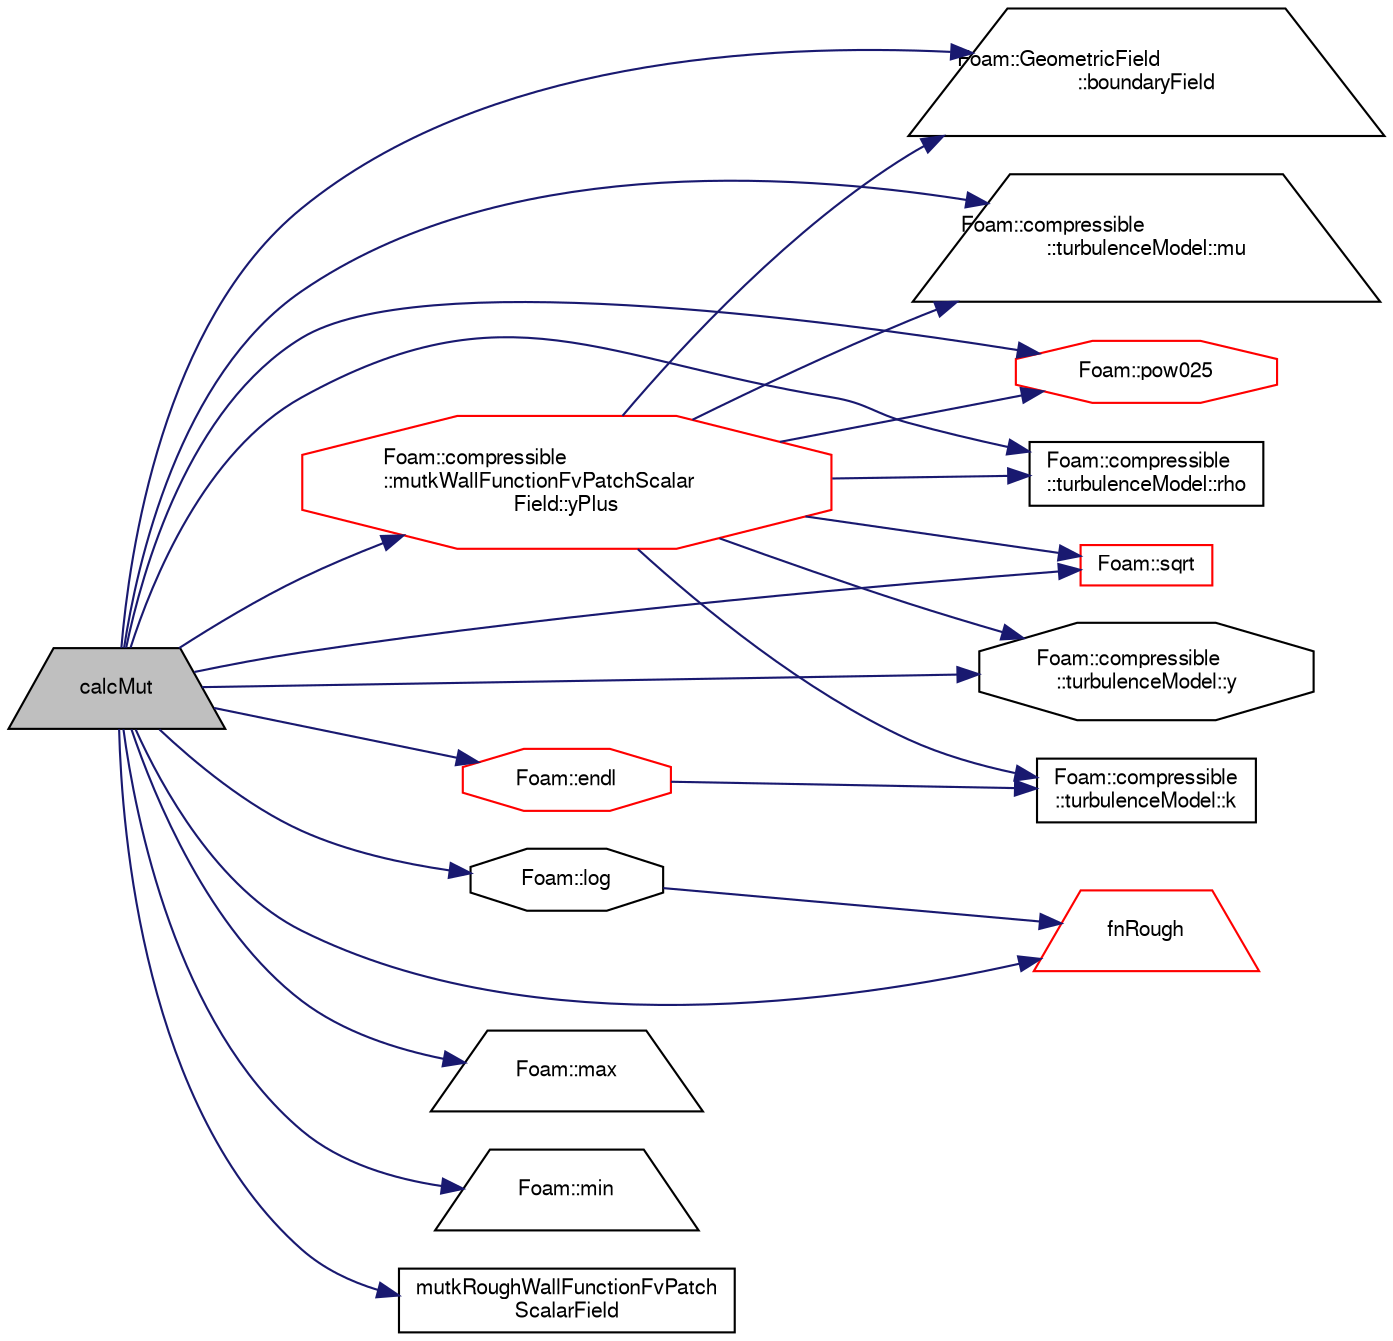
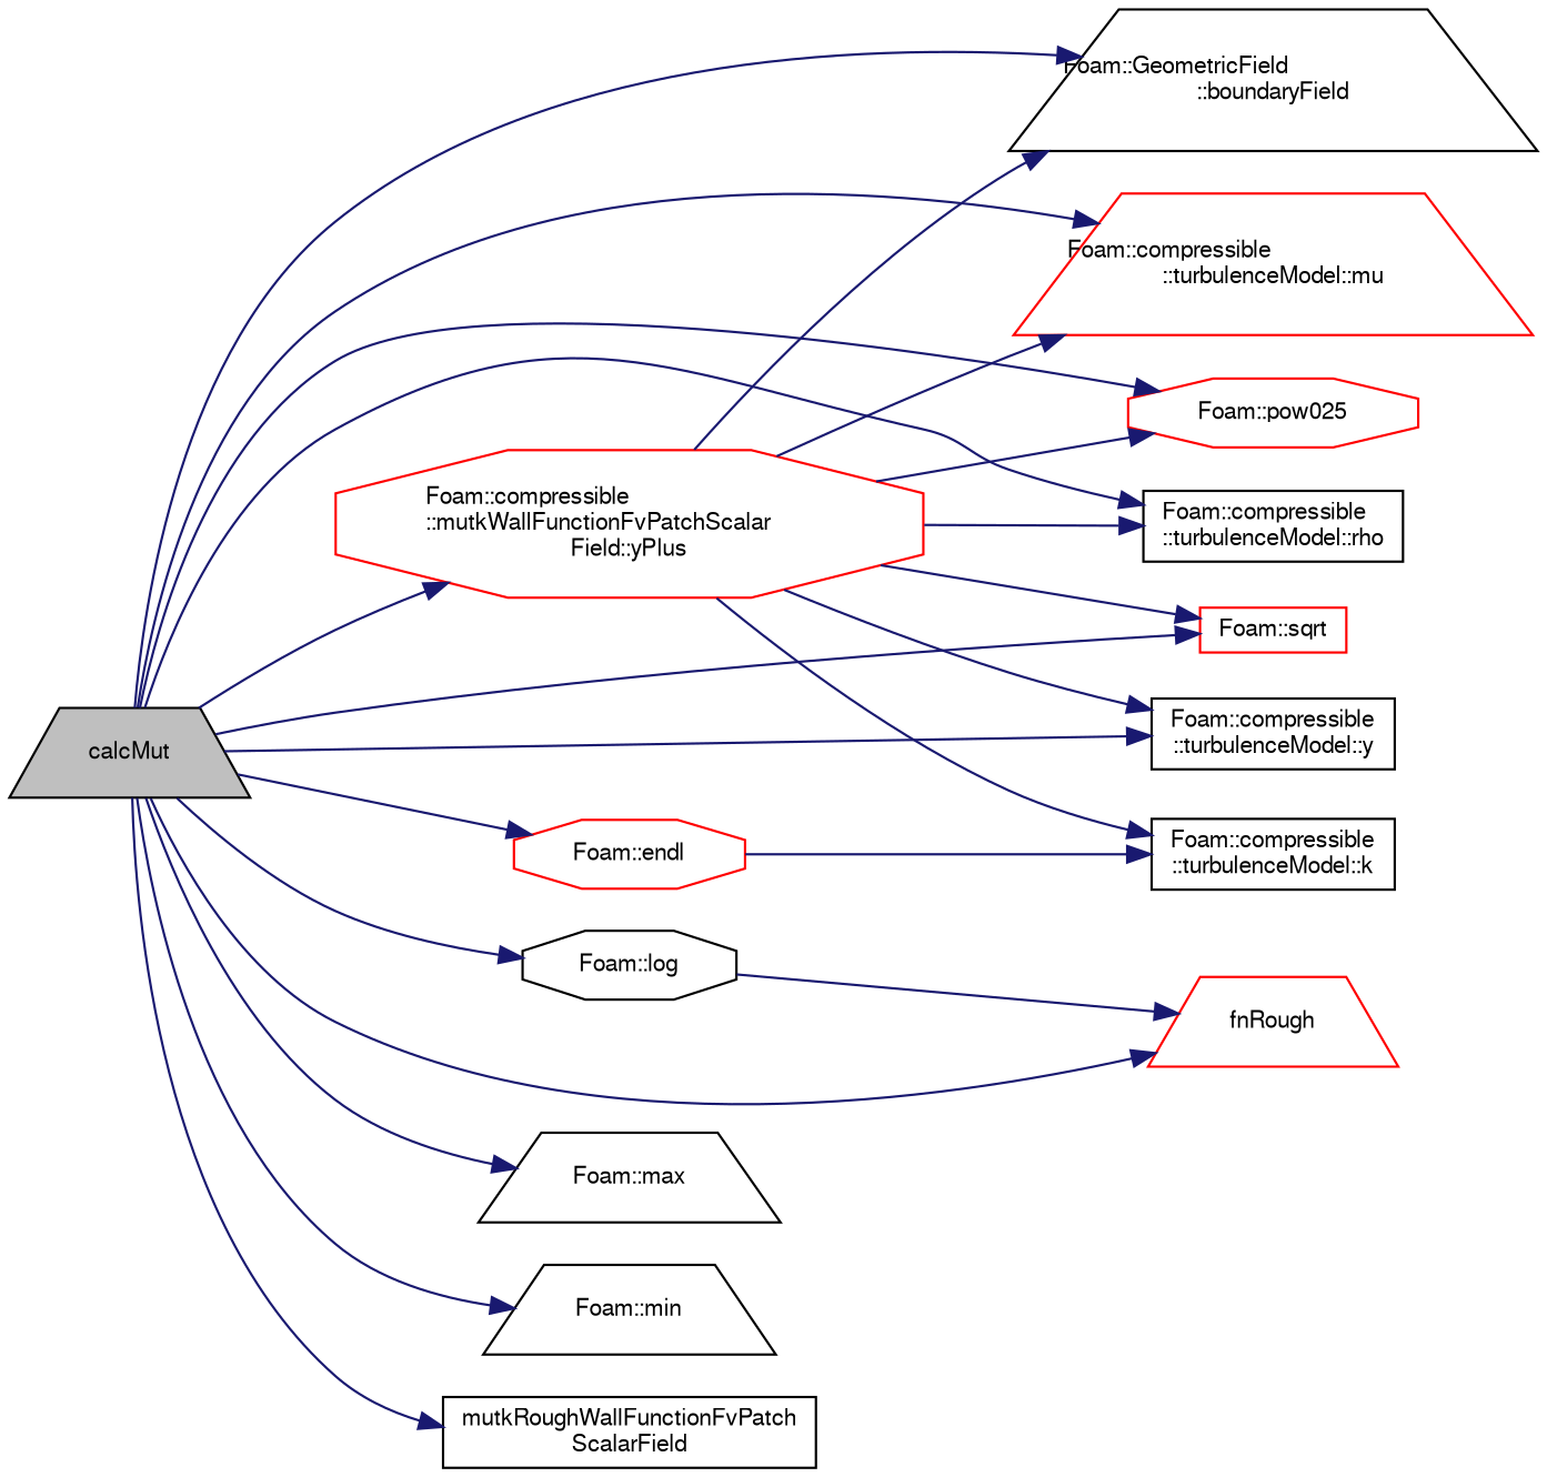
  digraph {
    rankdir=LR
    node [color=black fontname=FreeSans fontsize=10 shape=trapezium]
    edge [color=midnightblue fontname=FreeSans fontsize=10 labelfontname=FreeSans labelfontsize=10 style=solid]
    n1 [fillcolor=grey75 fontcolor=black height=0.2 label=calcMut style=filled width=0.4]
    n2 [height=0.2 label="Foam::GeometricField\l::boundaryField" width=0.4]
    n3 [color=red height=0.2 label="Foam::endl" shape=octagon width=0.4]
    n4 [color=red height=0.2 label=fnRough width=0.4]
    n5 [height=0.2 label="Foam::log" shape=octagon width=0.4]
    n6 [height=0.2 label="Foam::max" width=0.4]
    n7 [height=0.2 label="Foam::min" width=0.4]
-   n8 [height=0.2 label="Foam::compressible\l::turbulenceModel::mu" width=0.4]
+   n8 [color=red height=0.2 label="Foam::compressible\l::turbulenceModel::mu" width=0.4]
    n9 [height=0.2 label="mutkRoughWallFunctionFvPatch\lScalarField" shape=box width=0.4]
    n10 [color=red height=0.2 label="Foam::pow025" shape=octagon width=0.4]
    n11 [height=0.2 label="Foam::compressible\l::turbulenceModel::rho" shape=box width=0.4]
    n12 [color=red height=0.2 label="Foam::sqrt" shape=box width=0.4]
-   n13 [height=0.2 label="Foam::compressible\l::turbulenceModel::y" shape=octagon width=0.4]
+   n13 [height=0.2 label="Foam::compressible\l::turbulenceModel::y" shape=box width=0.4]
    n14 [color=red height=0.2 label="Foam::compressible\l::mutkWallFunctionFvPatchScalar\lField::yPlus" shape=octagon width=0.4]
    n15 [height=0.2 label="Foam::compressible\l::turbulenceModel::k" shape=box width=0.4]
    n1 -> n2
    n1 -> n3
    n1 -> n4
    n1 -> n5
    n1 -> n6
    n1 -> n7
    n1 -> n8
    n1 -> n9
    n1 -> n10
    n1 -> n11
    n1 -> n12
    n1 -> n13
    n1 -> n14
    n3 -> n15
    n5 -> n4
    n14 -> n2
    n14 -> n8
    n14 -> n10
    n14 -> n11
    n14 -> n12
    n14 -> n13
    n14 -> n15
  }
